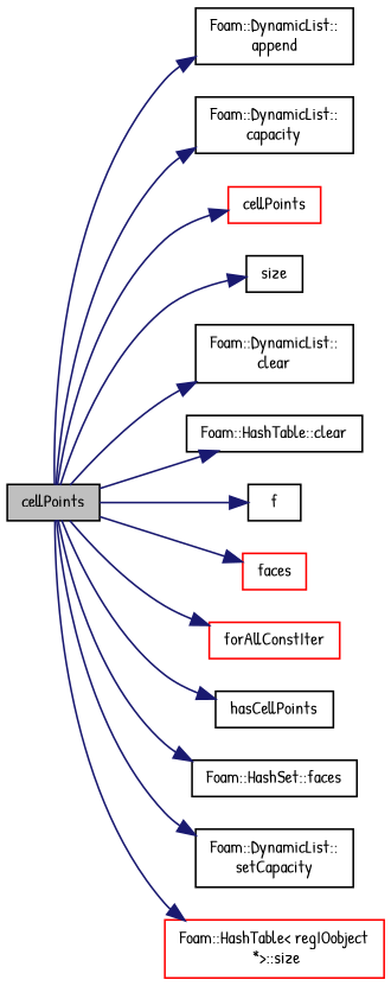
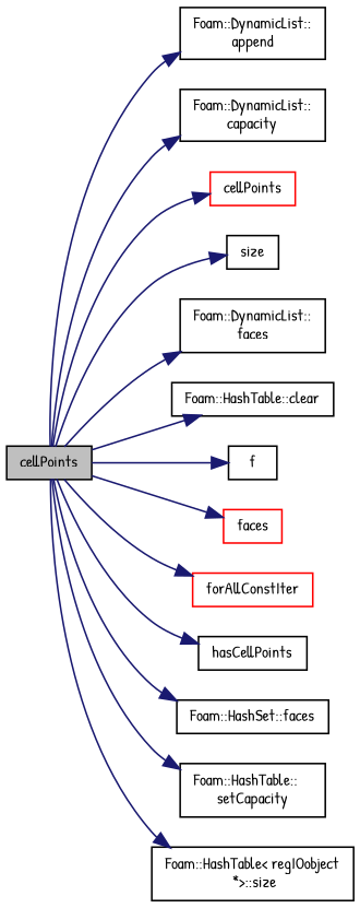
  digraph {
    fontname="Patrick Hand"
    rankdir=LR
    node [color=black fontname="Patrick Hand" fontsize=10 shape=record]
    edge [color=midnightblue fontname="Patrick Hand" fontsize=10 labelfontname=FreeSans labelfontsize=10 style=solid]
    n1 [fillcolor=grey75 fontcolor=black height=0.2 label=cellPoints style=filled width=0.4]
    n2 [height=0.2 label="Foam::DynamicList::\lappend" width=0.4]
    n3 [height=0.2 label="Foam::DynamicList::\lcapacity" width=0.4]
    n4 [color=red height=0.2 label=cellPoints width=0.4]
    n5 [height=0.2 label=size width=0.4]
-   n6 [height=0.2 label="Foam::DynamicList::\lclear" width=0.4]
+   n6 [height=0.2 label="Foam::DynamicList::\lfaces" width=0.4]
    n7 [height=0.2 label="Foam::HashTable::clear" width=0.4]
    n8 [height=0.2 label=f width=0.4]
    n9 [color=red height=0.2 label=faces width=0.4]
    n10 [color=red height=0.2 label=forAllConstIter width=0.4]
    n11 [height=0.2 label=hasCellPoints width=0.4]
    n12 [height=0.2 label="Foam::HashSet::faces" width=0.4]
-   n13 [height=0.2 label="Foam::DynamicList::\lsetCapacity" width=0.4]
-   n14 [color=red height=0.2 label="Foam::HashTable\< regIOobject\l *\>::size" width=0.4]
+   n13 [height=0.2 label="Foam::HashTable::\lsetCapacity" width=0.4]
+   n14 [height=0.2 label="Foam::HashTable\< regIOobject\l *\>::size" width=0.4]
    n1 -> n2
    n1 -> n3
    n1 -> n4
    n1 -> n5
    n1 -> n6
    n1 -> n7
    n1 -> n8
    n1 -> n9
    n1 -> n10
    n1 -> n11
    n1 -> n12
    n1 -> n13
    n1 -> n14
  }
